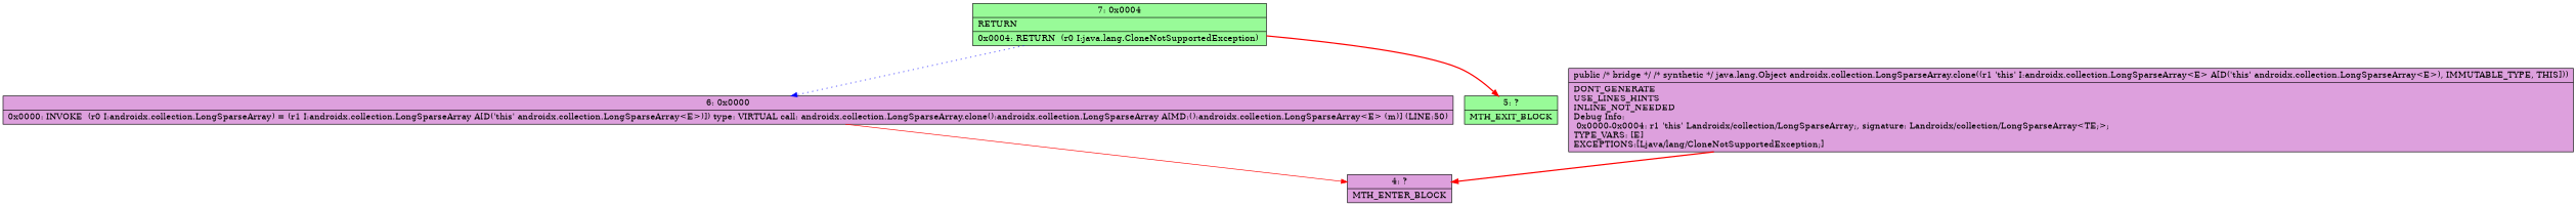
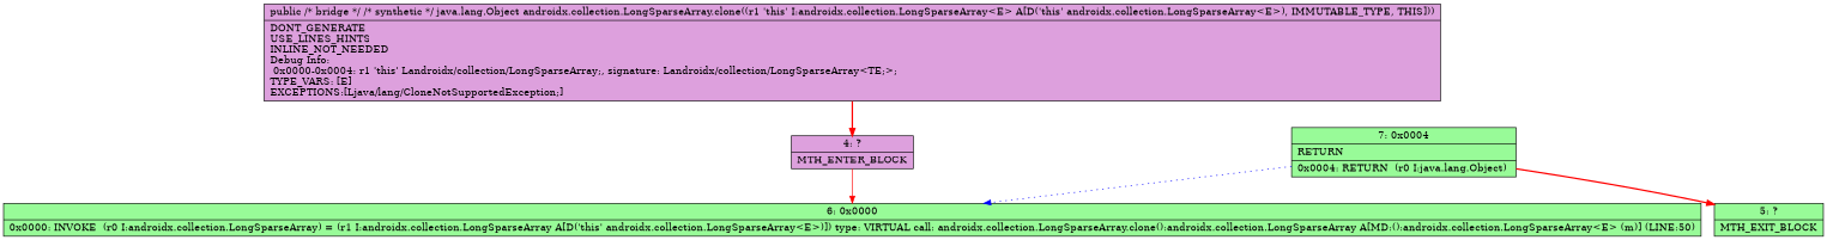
  digraph {
    node [fillcolor=palegreen shape=record style=filled]
    edge [color=red style=bold]
    n1 [fillcolor=plum label="{4\:\ ?|MTH_ENTER_BLOCK\l}"]
-   n2 [fillcolor=plum label="{6\:\ 0x0000|0x0000: INVOKE  (r0 I:androidx.collection.LongSparseArray) = (r1 I:androidx.collection.LongSparseArray A[D('this' androidx.collection.LongSparseArray\<E\>)]) type: VIRTUAL call: androidx.collection.LongSparseArray.clone():androidx.collection.LongSparseArray A[MD:():androidx.collection.LongSparseArray\<E\> (m)] (LINE:50)\l}"]
-   n3 [label="{7\:\ 0x0004|RETURN\l|0x0004: RETURN  (r0 I:java.lang.CloneNotSupportedException) \l}"]
+   n2 [label="{6\:\ 0x0000|0x0000: INVOKE  (r0 I:androidx.collection.LongSparseArray) = (r1 I:androidx.collection.LongSparseArray A[D('this' androidx.collection.LongSparseArray\<E\>)]) type: VIRTUAL call: androidx.collection.LongSparseArray.clone():androidx.collection.LongSparseArray A[MD:():androidx.collection.LongSparseArray\<E\> (m)] (LINE:50)\l}"]
+   n3 [label="{7\:\ 0x0004|RETURN\l|0x0004: RETURN  (r0 I:java.lang.Object) \l}"]
    n4 [label="{5\:\ ?|MTH_EXIT_BLOCK\l}"]
    n5 [fillcolor=plum label="{public \/* bridge *\/ \/* synthetic *\/ java.lang.Object androidx.collection.LongSparseArray.clone((r1 'this' I:androidx.collection.LongSparseArray\<E\> A[D('this' androidx.collection.LongSparseArray\<E\>), IMMUTABLE_TYPE, THIS]))  | DONT_GENERATE\lUSE_LINES_HINTS\lINLINE_NOT_NEEDED\lDebug Info:\l  0x0000\-0x0004: r1 'this' Landroidx\/collection\/LongSparseArray;, signature: Landroidx\/collection\/LongSparseArray\<TE;\>;\lTYPE_VARS: [E]\lEXCEPTIONS:[Ljava\/lang\/CloneNotSupportedException;]\l}"]
-   n2 -> n1 [style=solid]
+   n1 -> n2 [style=solid]
    n3 -> n2 [color=blue style=dotted]
    n3 -> n4
    n5 -> n1
  }
